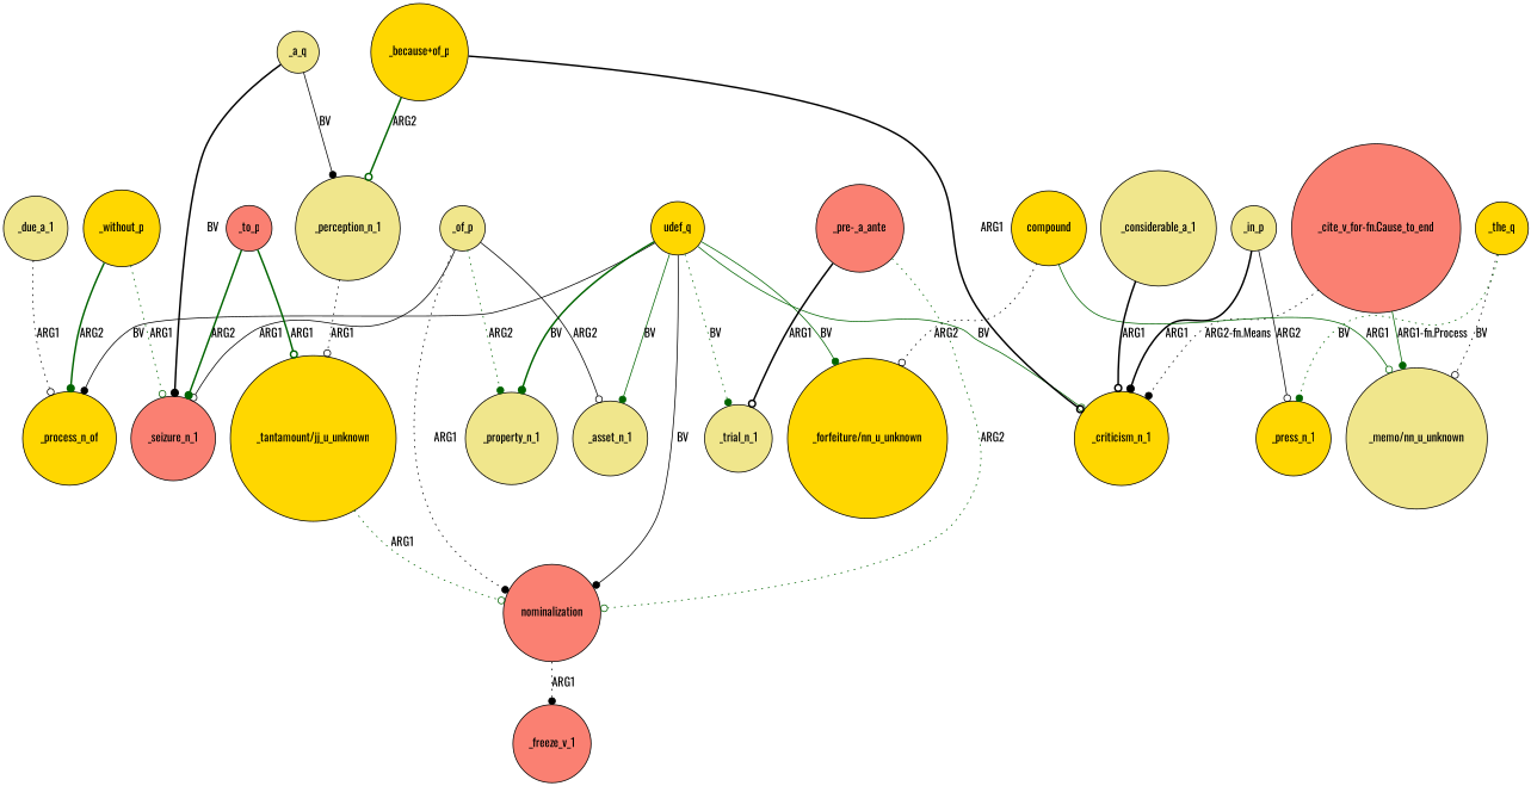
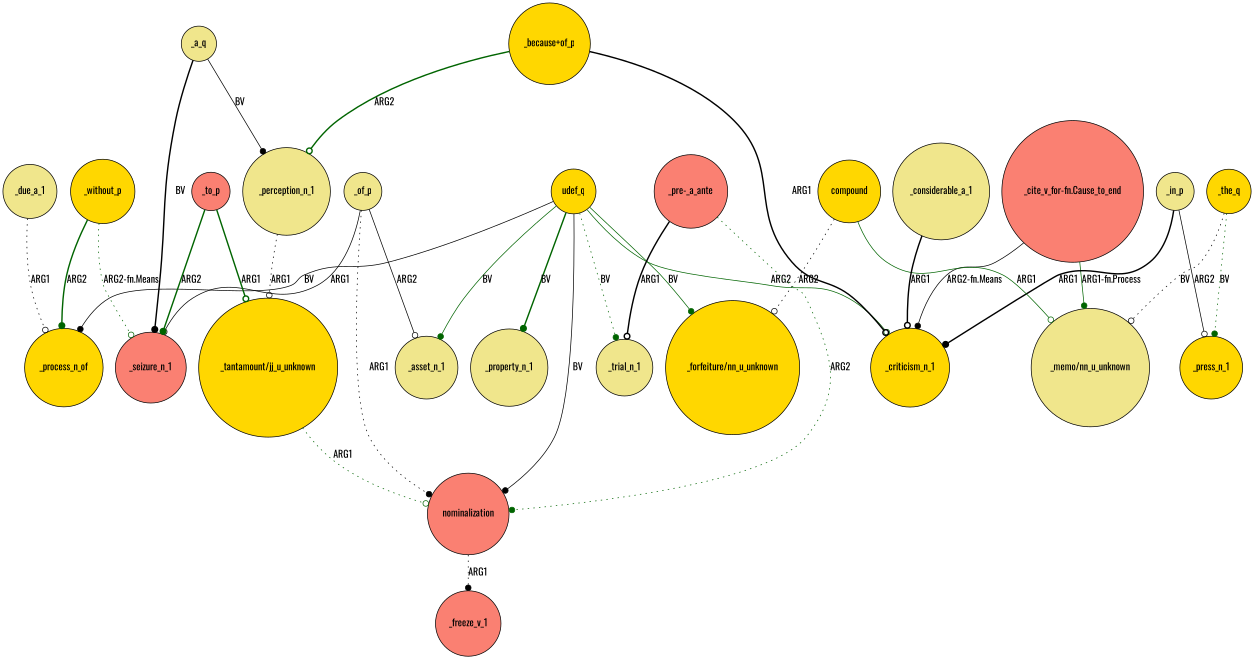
  digraph {
    fontname=Oswald
    node [fillcolor=gold fontname=Oswald shape=circle style=filled]
    edge [arrowhead=dot color=black fontname=Oswald style=dotted]
    _without_p
    _process_n_of
    _seizure_n_1 [fillcolor=salmon]
    _a_q [fillcolor=khaki]
    _perception_n_1 [fillcolor=khaki]
    "_tantamount/jj_u_unknown"
    nominalization [fillcolor=salmon]
    udef_q
    _trial_n_1 [fillcolor=khaki]
    _criticism_n_1
    _asset_n_1 [fillcolor=khaki]
    _property_n_1 [fillcolor=khaki]
    "_forfeiture/nn_u_unknown"
    _freeze_v_1 [fillcolor=salmon]
    "_cite_v_for-fn.Cause_to_end" [fillcolor=salmon]
    "_memo/nn_u_unknown" [fillcolor=khaki]
    _of_p [fillcolor=khaki]
    _in_p [fillcolor=khaki]
    _press_n_1
    _the_q
    _to_p [fillcolor=salmon]
    "_pre-_a_ante" [fillcolor=salmon]
    "_because+of_p"
    compound
    _due_a_1 [fillcolor=khaki]
    _considerable_a_1 [fillcolor=khaki]
    _without_p -> _process_n_of [color=darkgreen label=ARG2 style=bold]
-   _without_p -> _seizure_n_1 [arrowhead=odot color=darkgreen label=ARG1]
+   _without_p -> _seizure_n_1 [arrowhead=odot color=darkgreen label="ARG2-fn.Means"]
    _a_q -> _seizure_n_1 [label=BV style=bold]
    _a_q -> _perception_n_1 [label=BV style=solid]
    _perception_n_1 -> "_tantamount/jj_u_unknown" [arrowhead=odot label=ARG1]
    "_tantamount/jj_u_unknown" -> nominalization [arrowhead=odot color=darkgreen label=ARG1]
    nominalization -> _freeze_v_1 [label=ARG1]
    udef_q -> _process_n_of [label=BV style=solid]
    udef_q -> nominalization [label=BV style=solid]
    udef_q -> _trial_n_1 [color=darkgreen label=BV]
-   udef_q -> _criticism_n_1 [arrowhead=odot color=darkgreen label=BV style=solid]
+   udef_q -> _criticism_n_1 [arrowhead=odot color=darkgreen label=ARG2 style=solid]
    udef_q -> _asset_n_1 [color=darkgreen label=BV style=solid]
    udef_q -> _property_n_1 [color=darkgreen label=BV style=bold]
    udef_q -> "_forfeiture/nn_u_unknown" [color=darkgreen label=BV style=solid]
-   "_cite_v_for-fn.Cause_to_end" -> _criticism_n_1 [label="ARG2-fn.Means"]
+   "_cite_v_for-fn.Cause_to_end" -> _criticism_n_1 [label="ARG2-fn.Means" style=solid]
    "_cite_v_for-fn.Cause_to_end" -> "_memo/nn_u_unknown" [color=darkgreen label="ARG1-fn.Process" style=solid]
    _of_p -> _seizure_n_1 [arrowhead=odot label=ARG1 style=solid]
    _of_p -> nominalization [label=ARG1]
    _of_p -> _asset_n_1 [arrowhead=odot label=ARG2 style=solid]
-   _of_p -> _property_n_1 [color=darkgreen label=ARG2]
    _in_p -> _criticism_n_1 [label=ARG1 style=bold]
    _in_p -> _press_n_1 [arrowhead=odot label=ARG2 style=solid]
    _the_q -> "_memo/nn_u_unknown" [arrowhead=odot label=BV]
    _the_q -> _press_n_1 [color=darkgreen label=BV]
    _to_p -> _seizure_n_1 [color=darkgreen label=ARG2 style=bold]
    _to_p -> "_tantamount/jj_u_unknown" [arrowhead=odot color=darkgreen label=ARG1 style=bold]
-   "_pre-_a_ante" -> nominalization [arrowhead=odot color=darkgreen label=ARG2]
+   "_pre-_a_ante" -> nominalization [color=darkgreen label=ARG2]
    "_pre-_a_ante" -> _trial_n_1 [arrowhead=odot label=ARG1 style=bold]
    "_because+of_p" -> _perception_n_1 [arrowhead=odot color=darkgreen label=ARG2 style=bold]
    "_because+of_p" -> _criticism_n_1 [arrowhead=odot label=ARG1 style=bold]
    compound -> "_forfeiture/nn_u_unknown" [arrowhead=odot label=ARG2]
    compound -> "_memo/nn_u_unknown" [arrowhead=odot color=darkgreen label=ARG1 style=solid]
    _due_a_1 -> _process_n_of [arrowhead=odot label=ARG1]
    _considerable_a_1 -> _criticism_n_1 [arrowhead=odot label=ARG1 style=bold]
  }
